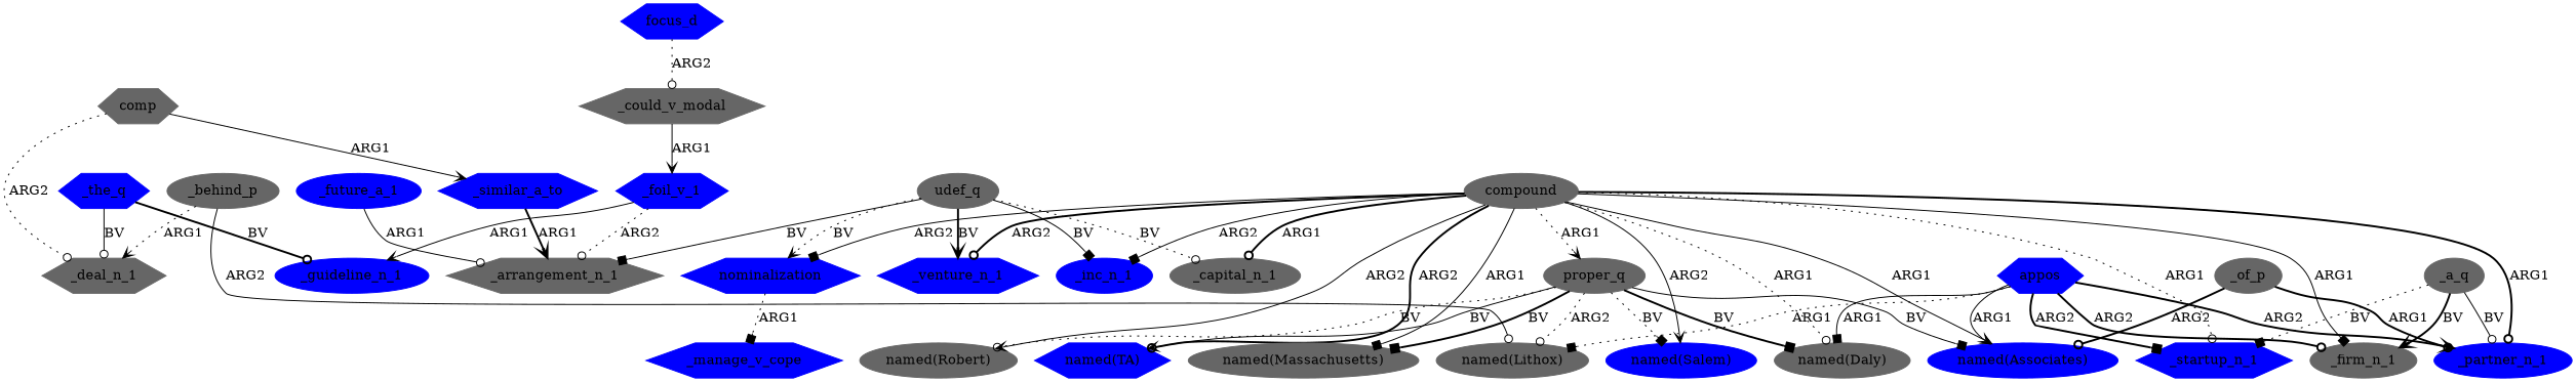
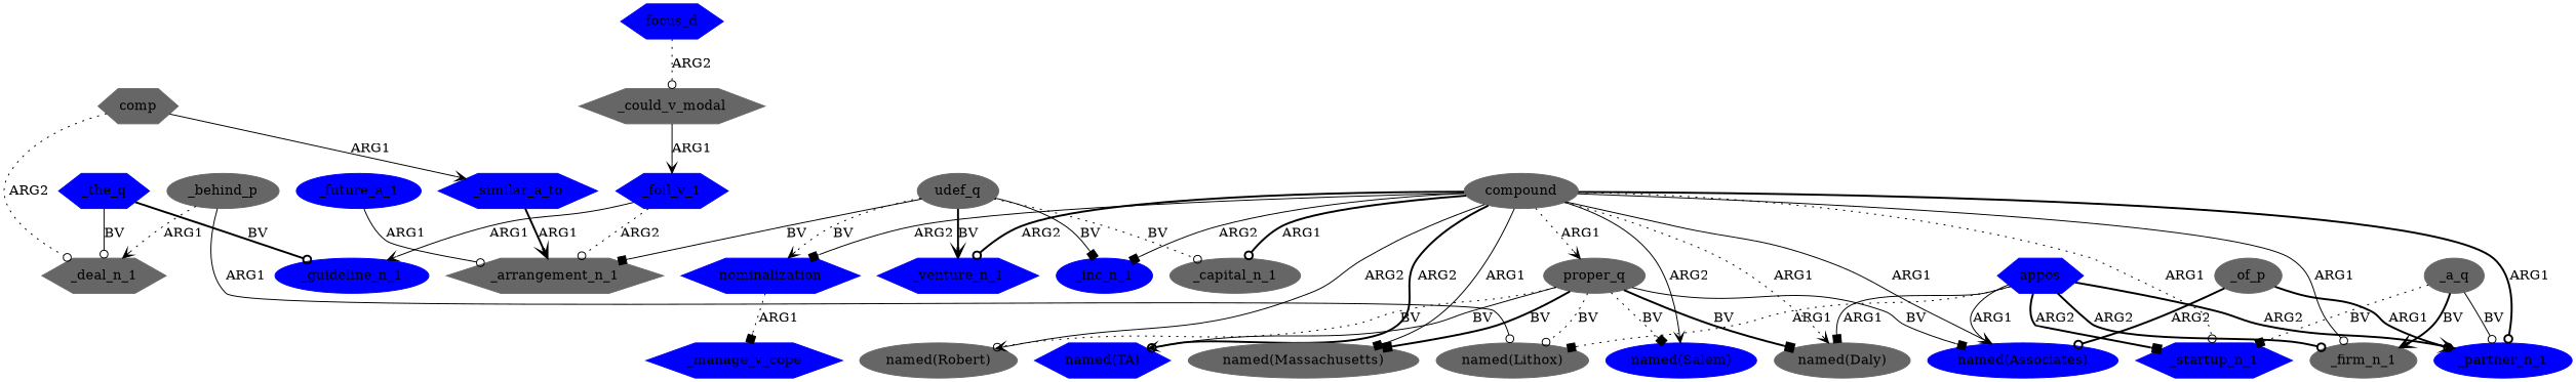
  digraph {
    node [color=blue shape=ellipse style=filled]
    edge [arrowhead=odot style=solid]
    focus_d [shape=hexagon]
    _could_v_modal [color=gray40 shape=hexagon]
    _foil_v_1 [shape=hexagon]
    _arrangement_n_1 [color=gray40 shape=hexagon]
    _guideline_n_1
    comp [color=gray40 shape=hexagon]
    _similar_a_to [shape=hexagon]
    _deal_n_1 [color=gray40 shape=hexagon]
    _venture_n_1 [shape=hexagon]
    compound [color=gray40]
    _capital_n_1 [color=gray40]
    "named(Associates)"
    _inc_n_1
    "named(Daly)" [color=gray40]
    _firm_n_1 [color=gray40]
    _partner_n_1
    "named(Robert)" [color=gray40]
    _startup_n_1 [shape=hexagon]
    nominalization [shape=hexagon]
    "named(TA)" [shape=hexagon]
    "named(Massachusetts)" [color=gray40]
    "named(Salem)"
    proper_q [color=gray40]
    _manage_v_cope [shape=hexagon]
    udef_q [color=gray40]
    _of_p [color=gray40]
    "named(Lithox)" [color=gray40]
    _behind_p [color=gray40]
    appos [shape=hexagon]
    _the_q [shape=hexagon]
    _a_q [color=gray40]
    _future_a_1
    focus_d -> _could_v_modal [label=ARG2 style=dotted]
    _could_v_modal -> _foil_v_1 [arrowhead=vee label=ARG1]
    _foil_v_1 -> _arrangement_n_1 [label=ARG2 style=dotted]
    _foil_v_1 -> _guideline_n_1 [arrowhead=vee label=ARG1]
    comp -> _similar_a_to [arrowhead=vee label=ARG1]
    comp -> _deal_n_1 [label=ARG2 style=dotted]
    _similar_a_to -> _arrangement_n_1 [arrowhead=vee label=ARG1 style=bold]
    compound -> _venture_n_1 [label=ARG2 style=bold]
    compound -> _capital_n_1 [label=ARG1 style=bold]
    compound -> "named(Associates)" [arrowhead=vee label=ARG1]
    compound -> _inc_n_1 [arrowhead=box label=ARG2]
-   compound -> "named(Daly)" [label=ARG1 style=dotted]
-   compound -> _firm_n_1 [arrowhead=box label=ARG1]
+   compound -> "named(Daly)" [arrowhead=vee label=ARG1 style=dotted]
+   compound -> _firm_n_1 [label=ARG1]
    compound -> _partner_n_1 [label=ARG1 style=bold]
    compound -> "named(Robert)" [arrowhead=vee label=ARG2]
    compound -> _startup_n_1 [label=ARG1 style=dotted]
    compound -> nominalization [arrowhead=box label=ARG2]
    compound -> "named(TA)" [label=ARG2 style=bold]
    compound -> "named(Massachusetts)" [arrowhead=box label=ARG1]
    compound -> "named(Salem)" [arrowhead=vee label=ARG2]
    compound -> proper_q [arrowhead=vee label=ARG1 style=dotted]
    nominalization -> _manage_v_cope [arrowhead=box label=ARG1 style=dotted]
    proper_q -> "named(Associates)" [arrowhead=box label=BV]
    proper_q -> "named(Daly)" [arrowhead=box label=BV style=bold]
    proper_q -> "named(Robert)" [label=BV style=dotted]
    proper_q -> "named(TA)" [arrowhead=vee label=BV]
    proper_q -> "named(Massachusetts)" [arrowhead=box label=BV style=bold]
    proper_q -> "named(Salem)" [arrowhead=box label=BV style=dotted]
-   proper_q -> "named(Lithox)" [label=ARG2 style=dotted]
+   proper_q -> "named(Lithox)" [label=BV style=dotted]
    udef_q -> _arrangement_n_1 [arrowhead=box label=BV]
    udef_q -> _venture_n_1 [arrowhead=vee label=BV style=bold]
    udef_q -> _capital_n_1 [label=BV style=dotted]
    udef_q -> _inc_n_1 [arrowhead=box label=BV]
    udef_q -> nominalization [arrowhead=vee label=BV style=dotted]
    _of_p -> "named(Associates)" [label=ARG2 style=bold]
    _of_p -> _partner_n_1 [label=ARG1 style=bold]
    _behind_p -> _deal_n_1 [arrowhead=vee label=ARG1 style=dotted]
-   _behind_p -> "named(Lithox)" [label=ARG2]
+   _behind_p -> "named(Lithox)" [label=ARG1]
    appos -> "named(Associates)" [arrowhead=vee label=ARG1]
    appos -> "named(Daly)" [arrowhead=box label=ARG1]
    appos -> _firm_n_1 [label=ARG2 style=bold]
    appos -> _partner_n_1 [arrowhead=vee label=ARG2 style=bold]
    appos -> _startup_n_1 [arrowhead=box label=ARG2 style=bold]
    appos -> "named(Lithox)" [arrowhead=box label=ARG1 style=dotted]
    _the_q -> _guideline_n_1 [label=BV style=bold]
    _the_q -> _deal_n_1 [label=BV]
    _a_q -> _firm_n_1 [arrowhead=vee label=BV style=bold]
    _a_q -> _partner_n_1 [label=BV]
    _a_q -> _startup_n_1 [arrowhead=box label=BV style=dotted]
    _future_a_1 -> _arrangement_n_1 [label=ARG1]
  }
